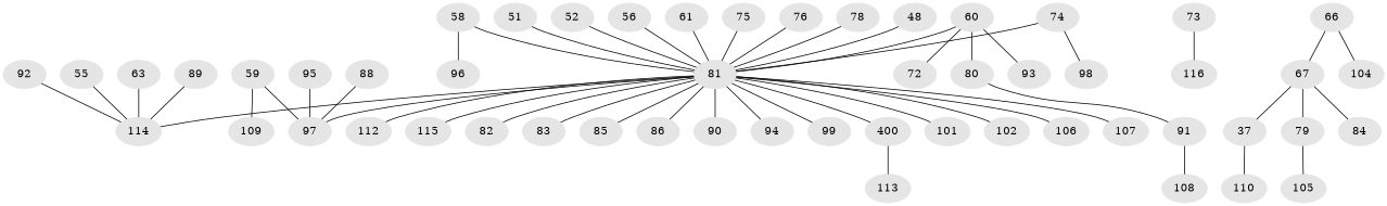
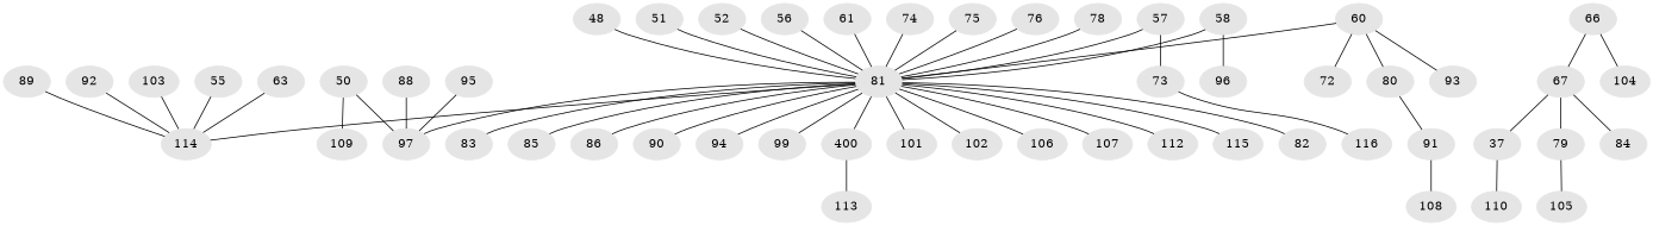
  graph {
    node [color=gray90 style=filled]
    81 [super="+71+53+15+17+22+40+41+46+42+62+69+45"]
    114 [super="+54"]
    97 [super="+70"]
    82
    83
    85
    86
    90
    94
    99
    n11 [label=400]
    101
    102
    106
    107
    112
    115
    48
    51
    52
    55
    56
+   57
    73
    116
    58
    96
-   59 [super="+28+47"]
+   59 [super="+28+47" label=50]
    109
    60 [super="+39"]
    72
    80
    93
    91
    61
    63
    67 [super="+6+50+36"]
    n38 [label=37]
    79
    84
    66
    104
    110
    105
    74
-   98
    75
    76
    78
    108
    113
    88
    89
    92
    95
+   103
    81 -- 114
    81 -- 97
    81 -- 82
    81 -- 83
    81 -- 85
    81 -- 86
    81 -- 90
    81 -- 94
    81 -- 99
    81 -- n11
    81 -- 101
    81 -- 102
    81 -- 106
    81 -- 107
    81 -- 112
    81 -- 115
    n11 -- 113
    48 -- 81
    51 -- 81
    52 -- 81
    55 -- 114
    56 -- 81
+   57 -- 81
+   57 -- 73
    73 -- 116
    58 -- 81
    58 -- 96
    59 -- 97
    59 -- 109
    60 -- 81
    60 -- 72
    60 -- 80
    60 -- 93
    80 -- 91
    91 -- 108
    61 -- 81
    63 -- 114
    67 -- n38
    67 -- 79
    67 -- 84
    n38 -- 110
    79 -- 105
    66 -- 67
    66 -- 104
    74 -- 81
-   74 -- 98
    75 -- 81
    76 -- 81
    78 -- 81
    88 -- 97
    89 -- 114
    92 -- 114
    95 -- 97
+   103 -- 114
  }
